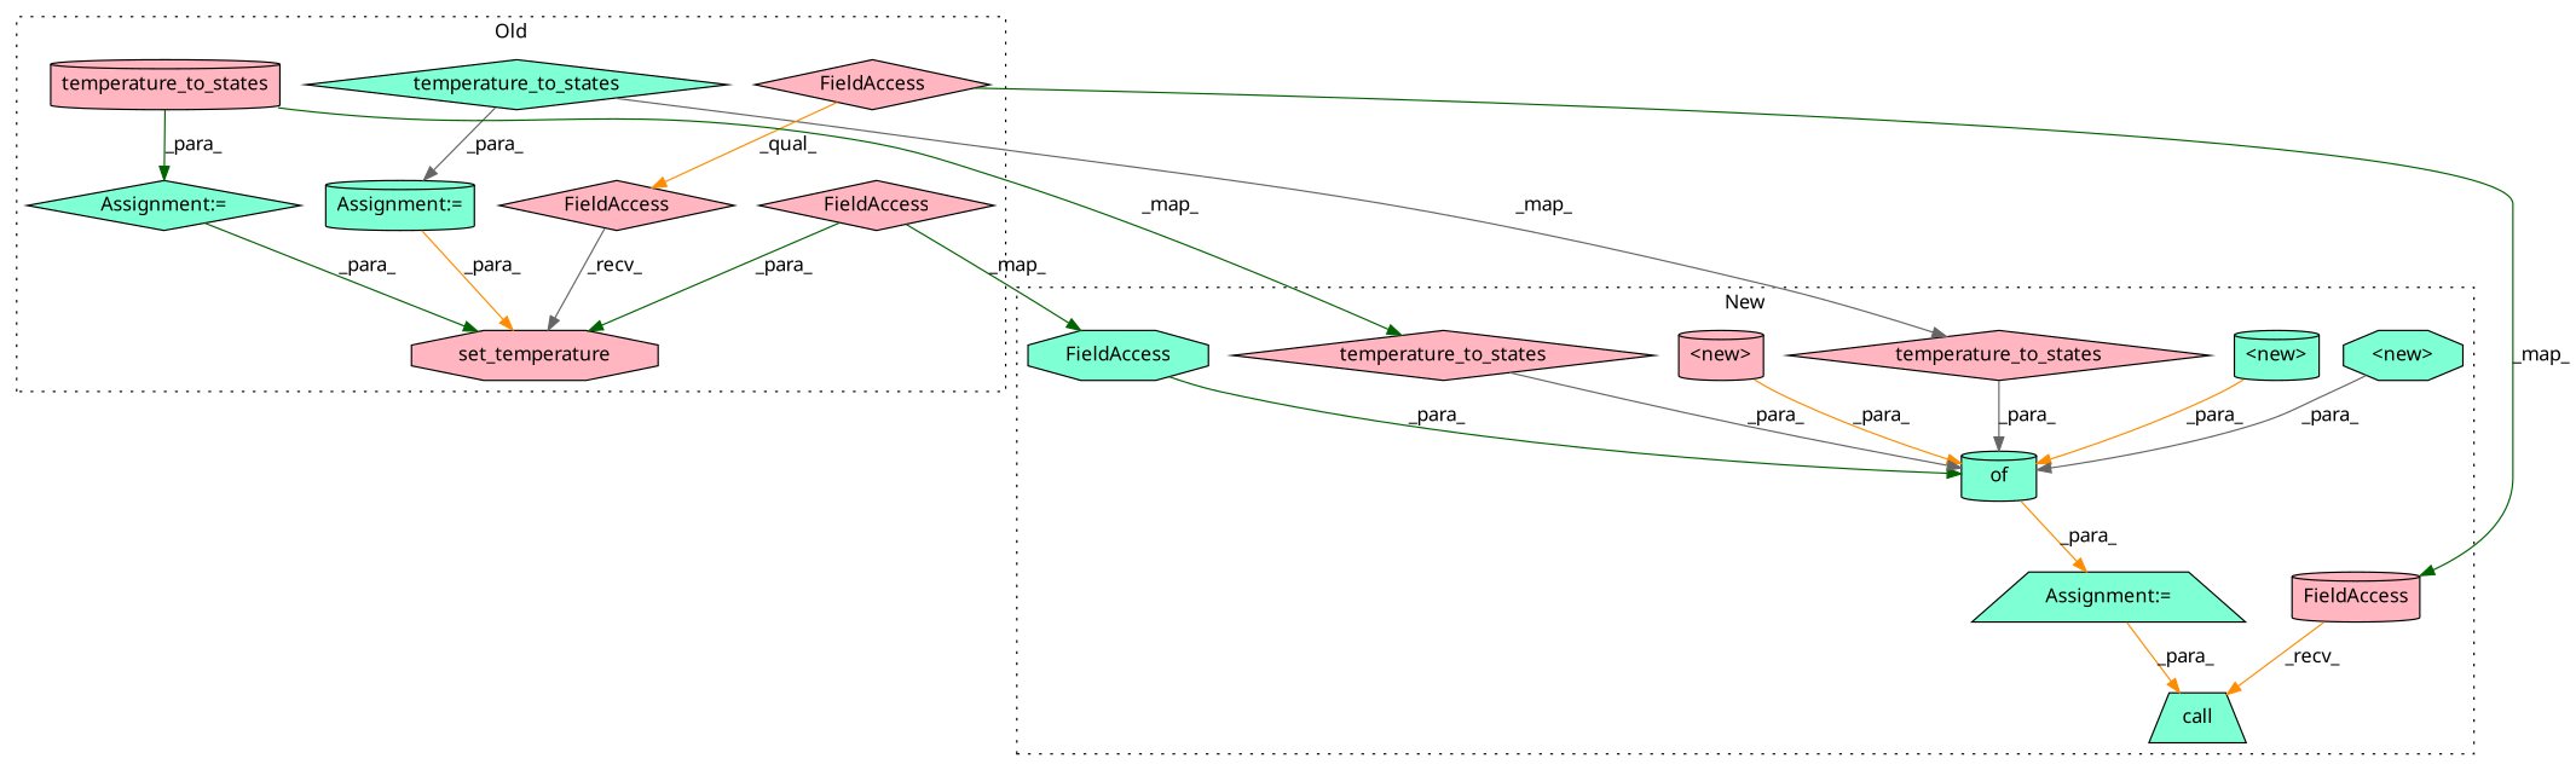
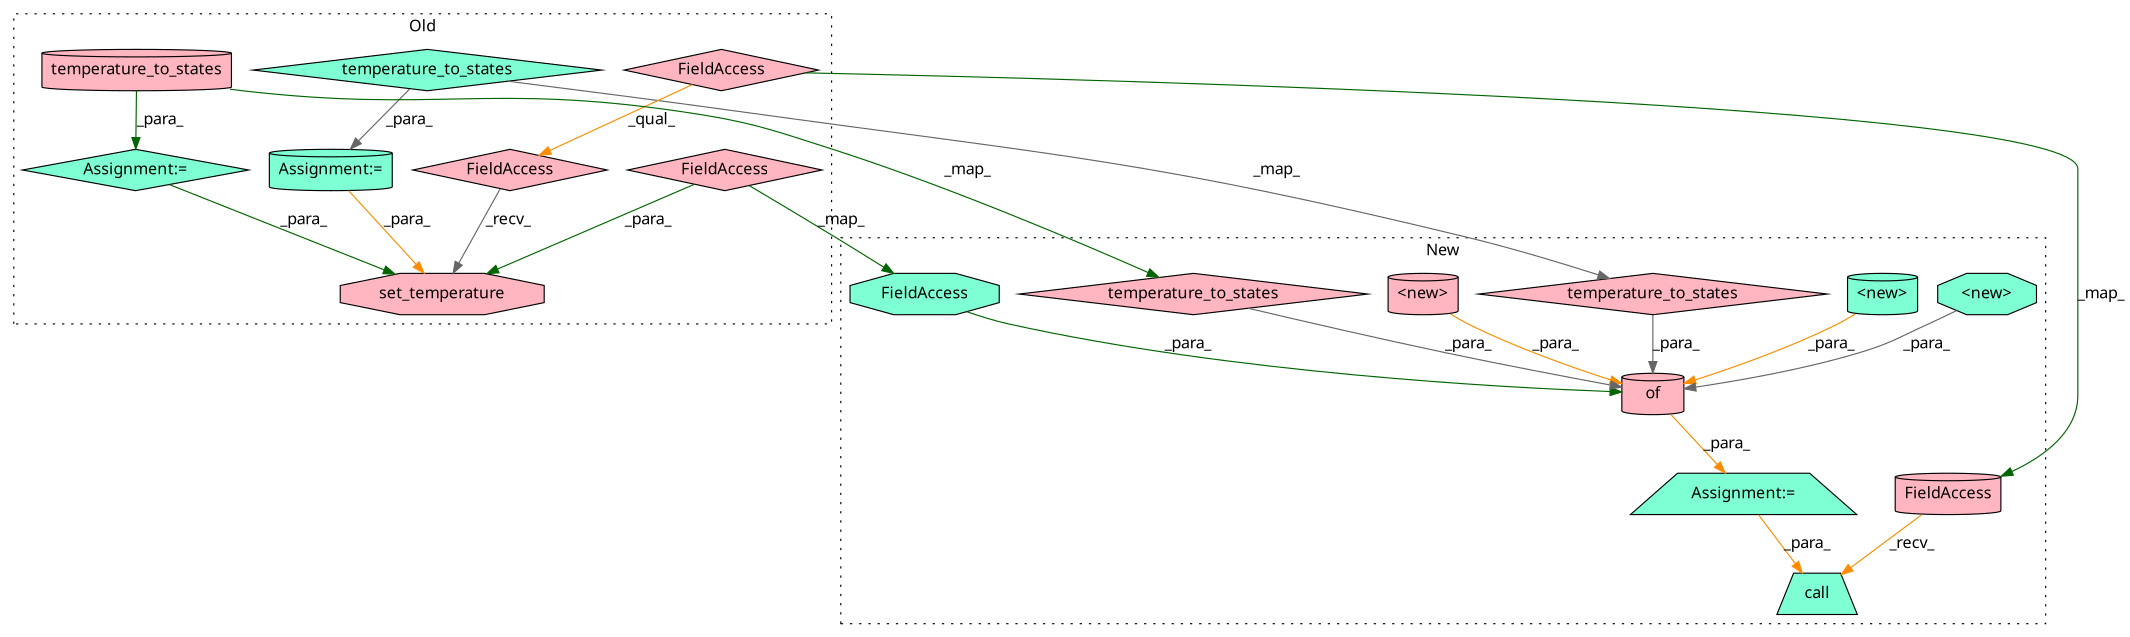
  digraph {
    fontname="Noto Sans"
    node [a=32 l="22,1" s=5244 shape=diamond style=filled fillcolor=lightpink fontname="Noto Sans"]
    edge [color=darkgreen fontname="Noto Sans"]
    n1 [l="16,1" label=set_temperature s="5273,5313" shape=octagon]
    n2 [a=22 l=28 label=FieldAccess]
    n3 [label=temperature_to_states s="5199,5237" fillcolor=aquamarine]
    n4 [a=22 l=14 label=FieldAccess s=5289]
    n5 [a=22 l=20 label=FieldAccess]
    n6 [label=temperature_to_states s="5150,5186" shape=cylinder]
    n7 [a=7 l=1 label="Assignment:=" s=5198 shape=cylinder fillcolor=aquamarine]
    n8 [a=7 l=1 label="Assignment:=" s=5149 fillcolor=aquamarine]
    n9 [a=14 l=20 label="<new>" s=5531 shape=cylinder fillcolor=aquamarine]
    n10 [l="5,1" label=call s="5725,5767" shape=trapezium fillcolor=aquamarine]
-   n11 [l="3,1" label=of s="5528,5699" shape=cylinder fillcolor=aquamarine]
+   n11 [l="3,1" label=of s="5528,5699" shape=cylinder]
    n12 [label=temperature_to_states s="5662,5698"]
    n13 [a=14 l=26 label="<new>" s=5635 shape=cylinder]
    n14 [a=22 l=14 label=FieldAccess s=5552 shape=octagon fillcolor=aquamarine]
    n15 [a=22 l=18 label=FieldAccess s=5706 shape=cylinder]
    n16 [label=temperature_to_states s="5595,5633"]
    n17 [a=14 l=27 label="<new>" s=5567 shape=octagon fillcolor=aquamarine]
    n18 [a=7 l=1 label="Assignment:=" s=5523 shape=trapezium fillcolor=aquamarine]
    subgraph cluster_1 {
      label=Old
      style=dotted
      n1
      n2
      n3
      n4
      n5
      n6
      n7
      n8
    }
    subgraph cluster_2 {
      label=New
      style=dotted
      n9
      n10
      n11
      n12
      n13
      n14
      n15
      n16
      n17
      n18
    }
    n2 -> n1 [label=_recv_ color=gray40]
    n3 -> n7 [label=_para_ color=gray40]
    n3 -> n12 [label=_map_ color=gray40]
    n4 -> n1 [label=_para_]
    n4 -> n14 [label=_map_]
    n5 -> n2 [label=_qual_ color=darkorange]
    n5 -> n15 [label=_map_]
    n6 -> n8 [label=_para_]
    n6 -> n16 [label=_map_]
    n7 -> n1 [label=_para_ color=darkorange]
    n8 -> n1 [label=_para_]
    n9 -> n11 [label=_para_ color=darkorange]
    n11 -> n18 [label=_para_ color=darkorange]
    n12 -> n11 [label=_para_ color=gray40]
    n13 -> n11 [label=_para_ color=darkorange]
    n14 -> n11 [label=_para_]
    n15 -> n10 [label=_recv_ color=darkorange]
    n16 -> n11 [label=_para_ color=gray40]
    n17 -> n11 [label=_para_ color=gray40]
    n18 -> n10 [label=_para_ color=darkorange]
  }
